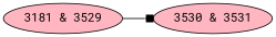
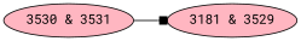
  digraph {
    rankdir=LR
    fontname="Roboto Mono"
    node [shape=ellipse style=filled fillcolor=lightpink fontname="Roboto Mono"]
    n1 [label="3181 & 3529"]
    n2 [label="3530 & 3531"]
-   n1 -> n2 [arrowhead=box fontname="Roboto Mono"]
+   n2 -> n1 [arrowhead=box fontname="Roboto Mono"]
  }
